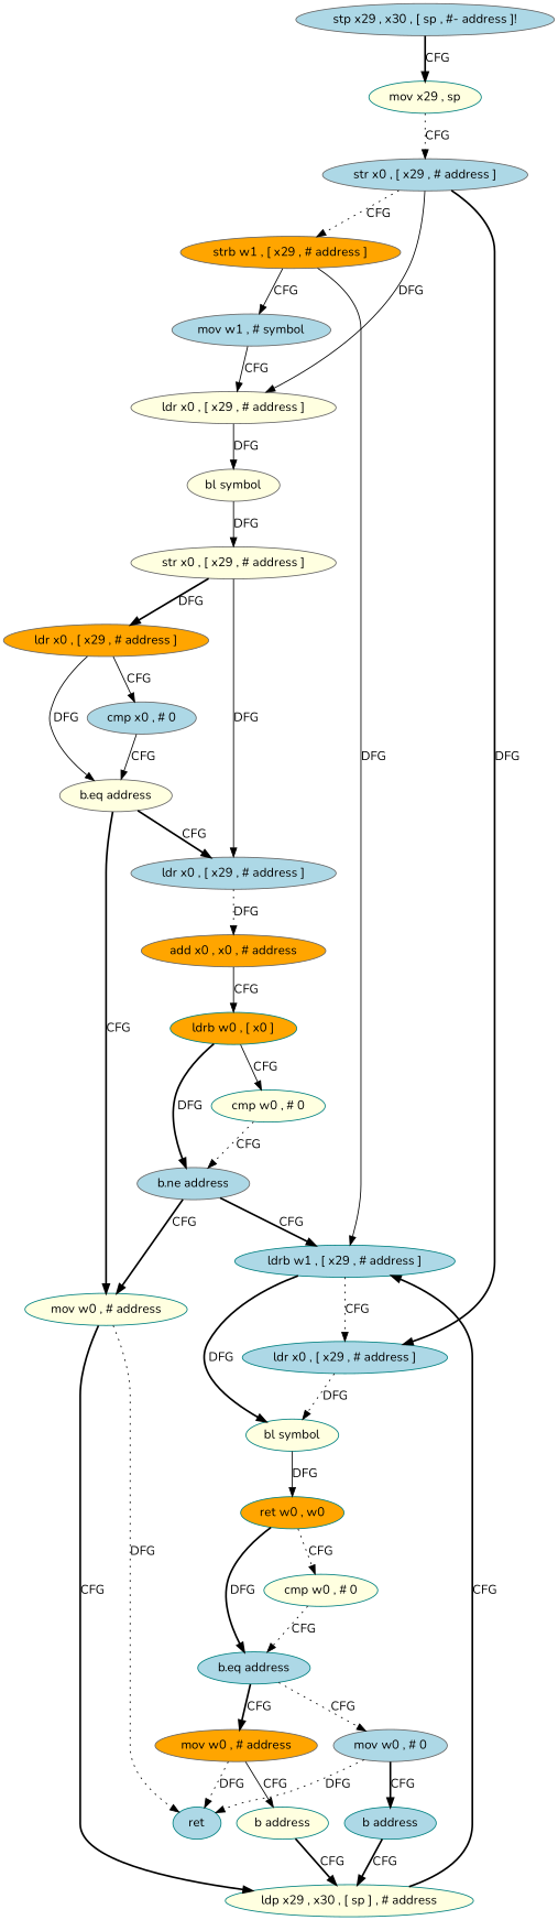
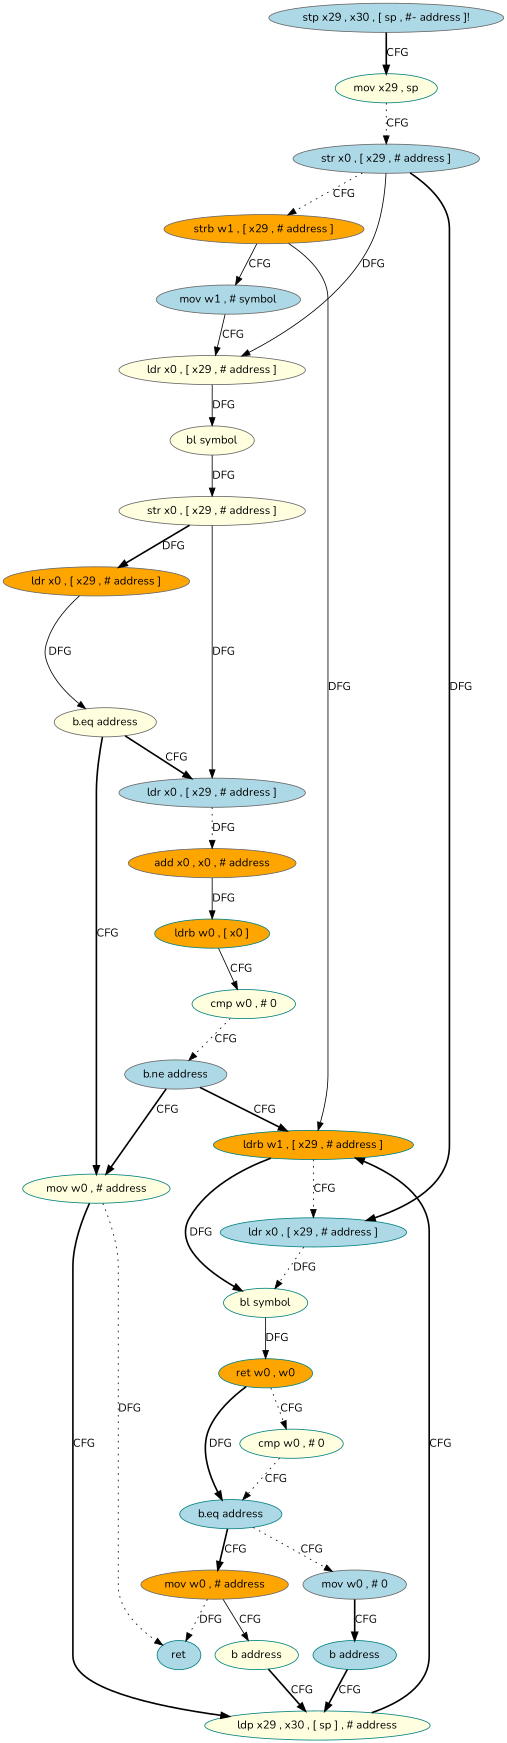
  digraph {
    fontname=Nunito
    node [color=gray40 fillcolor=lightblue fontname=Nunito style=filled]
    edge [fontname=Nunito style=bold]
    n1 [label="stp x29 , x30 , [ sp , #- address ]!"]
    n2 [color=teal fillcolor=lightyellow label="mov x29 , sp"]
    n3 [label="str x0 , [ x29 , # address ]"]
    n4 [fillcolor=orange label="strb w1 , [ x29 , # address ]"]
    n5 [fillcolor=lightyellow label="ldr x0 , [ x29 , # address ]"]
    n6 [color=teal label="ldr x0 , [ x29 , # address ]"]
    n7 [label="mov w1 , # symbol"]
-   n8 [color=teal label="ldrb w1 , [ x29 , # address ]"]
+   n8 [color=teal fillcolor=orange label="ldrb w1 , [ x29 , # address ]"]
    n9 [fillcolor=lightyellow label="bl symbol"]
    n10 [color=teal fillcolor=lightyellow label="bl symbol"]
    n11 [fillcolor=lightyellow label="str x0 , [ x29 , # address ]"]
    n12 [fillcolor=orange label="ldr x0 , [ x29 , # address ]"]
    n13 [label="ldr x0 , [ x29 , # address ]"]
-   n14 [label="cmp x0 , # 0"]
    n15 [fillcolor=lightyellow label="b.eq address"]
    n16 [fillcolor=orange label="add x0 , x0 , # address"]
    n17 [color=teal fillcolor=lightyellow label="mov w0 , # address"]
    n18 [color=teal fillcolor=lightyellow label="ldp x29 , x30 , [ sp ] , # address"]
    n19 [color=teal label=ret]
    n20 [color=teal fillcolor=orange label="ldrb w0 , [ x0 ]"]
    n21 [color=teal fillcolor=lightyellow label="cmp w0 , # 0"]
    n22 [label="b.ne address"]
    n23 [color=teal fillcolor=orange label="ret w0 , w0"]
    n24 [color=teal fillcolor=lightyellow label="cmp w0 , # 0"]
    n25 [color=teal label="b.eq address"]
    n26 [label="mov w0 , # 0"]
    n27 [fillcolor=orange label="mov w0 , # address"]
    n28 [color=teal label="b address"]
    n29 [color=teal fillcolor=lightyellow label="b address"]
    n1 -> n2 [label=CFG]
    n2 -> n3 [label=CFG style=dotted]
    n3 -> n4 [label=CFG style=dotted]
    n3 -> n5 [label=DFG style=solid]
    n3 -> n6 [label=DFG]
    n4 -> n7 [label=CFG style=solid]
    n4 -> n8 [label=DFG style=solid]
    n5 -> n9 [label=DFG style=solid]
    n6 -> n10 [label=DFG style=dotted]
    n7 -> n5 [label=CFG style=solid]
    n8 -> n6 [label=CFG style=dotted]
    n8 -> n10 [label=DFG]
    n9 -> n11 [label=DFG style=solid]
    n10 -> n23 [label=DFG style=solid]
    n11 -> n12 [label=DFG]
    n11 -> n13 [label=DFG style=solid]
-   n12 -> n14 [label=CFG style=solid]
    n12 -> n15 [label=DFG style=solid]
    n13 -> n16 [label=DFG style=dotted]
-   n14 -> n15 [label=CFG style=solid]
    n15 -> n13 [label=CFG]
    n15 -> n17 [label=CFG]
-   n16 -> n20 [label=CFG style=solid]
+   n16 -> n20 [label=DFG style=solid]
    n17 -> n18 [label=CFG]
    n17 -> n19 [label=DFG style=dotted]
    n18 -> n8 [label=CFG]
    n20 -> n21 [label=CFG style=solid]
-   n20 -> n22 [label=DFG]
    n21 -> n22 [label=CFG style=dotted]
    n22 -> n8 [label=CFG]
    n22 -> n17 [label=CFG]
    n23 -> n24 [label=CFG style=dotted]
    n23 -> n25 [label=DFG]
    n24 -> n25 [label=CFG style=dotted]
    n25 -> n26 [label=CFG style=dotted]
    n25 -> n27 [label=CFG]
-   n26 -> n19 [label=DFG style=dotted]
    n26 -> n28 [label=CFG]
    n27 -> n19 [label=DFG style=dotted]
    n27 -> n29 [label=CFG style=solid]
    n28 -> n18 [label=CFG]
    n29 -> n18 [label=CFG]
  }
